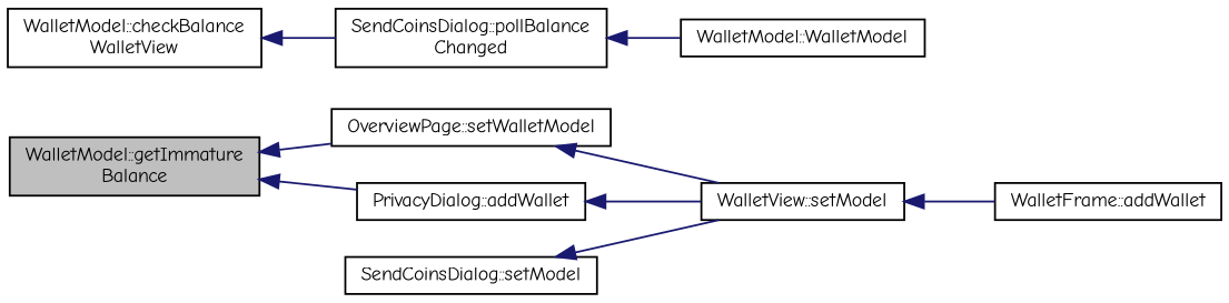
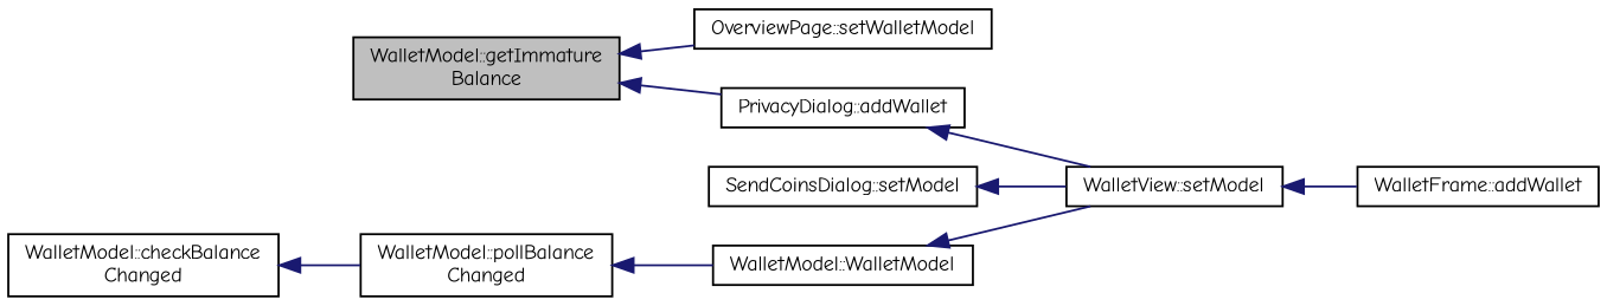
  digraph {
    fontname="Comic Neue"
    rankdir=LR
    node [color=black fillcolor=white fontname="Comic Neue" fontsize=10 shape=record style=filled]
    edge [color=midnightblue dir=back fontname="Comic Neue" fontsize=10 labelfontname=Helvetica labelfontsize=10 style=solid]
    n1 [fillcolor=grey75 fontcolor=black height=0.2 label="WalletModel::getImmature\lBalance" width=0.4]
    n2 [height=0.2 label="OverviewPage::setWalletModel" width=0.4]
    n3 [height=0.2 label="PrivacyDialog::addWallet" width=0.4]
    n4 [height=0.2 label="WalletView::setModel" width=0.4]
    n5 [height=0.2 label="SendCoinsDialog::setModel" width=0.4]
-   n6 [height=0.2 label="WalletModel::checkBalance\lWalletView" width=0.4]
-   n7 [height=0.2 label="SendCoinsDialog::pollBalance\lChanged" width=0.4]
+   n6 [height=0.2 label="WalletModel::checkBalance\lChanged" width=0.4]
+   n7 [height=0.2 label="WalletModel::pollBalance\lChanged" width=0.4]
    n8 [height=0.2 label="WalletFrame::addWallet" width=0.4]
    n9 [height=0.2 label="WalletModel::WalletModel" width=0.4]
    n1 -> n2
    n1 -> n3
-   n2 -> n4
+   n9 -> n4
    n3 -> n4
    n4 -> n8
    n5 -> n4
    n6 -> n7
    n7 -> n9
  }
